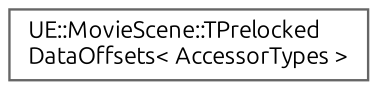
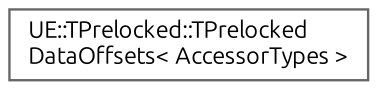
  digraph {
    rankdir=LR
    fontname=Ubuntu
-   n1 [color=grey40 fillcolor=white fontname=Ubuntu fontsize=10 height=0.2 label="UE::MovieScene::TPrelocked\lDataOffsets\< AccessorTypes \>" shape=box style=filled width=0.4]
+   n1 [color=grey40 fillcolor=white fontname=Ubuntu fontsize=10 height=0.2 label="UE::TPrelocked::TPrelocked\lDataOffsets\< AccessorTypes \>" shape=box style=filled width=0.4]
  }
